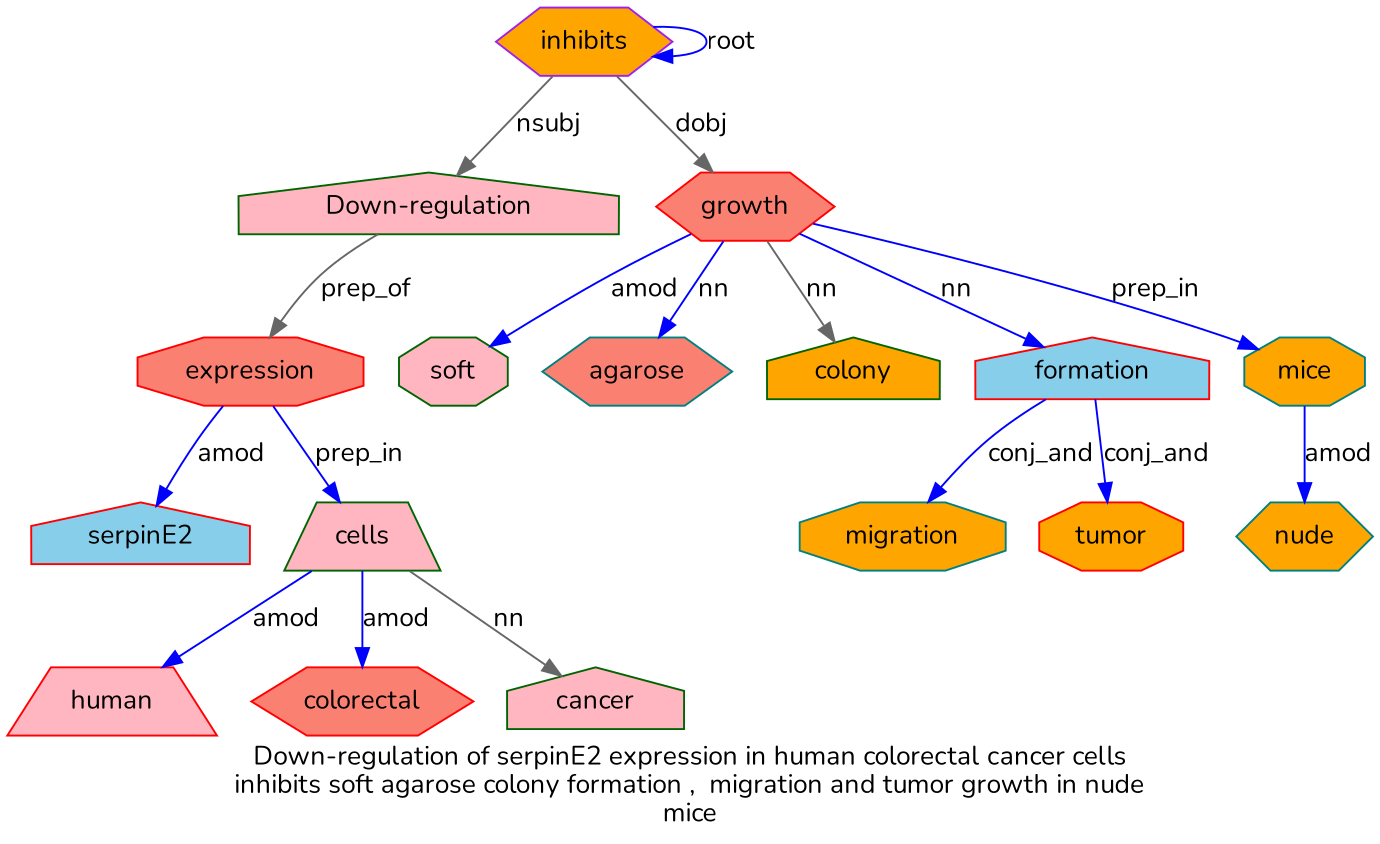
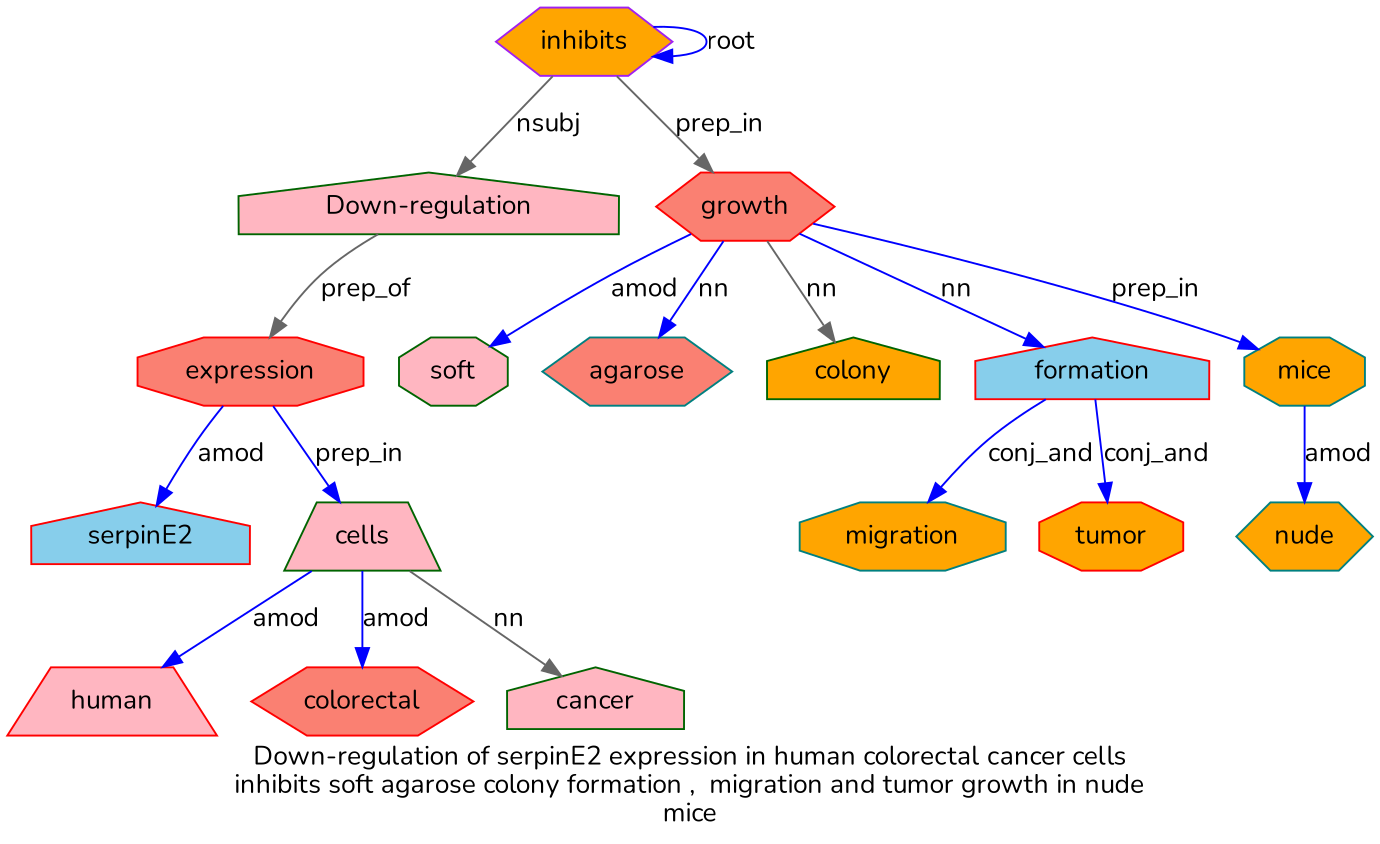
  digraph {
    fontname=Nunito
    label="Down-regulation of serpinE2 expression in human colorectal cancer cells\ninhibits soft agarose colony formation ,  migration and tumor growth in nude\nmice"
    node [color=red fillcolor=orange fontname=Nunito shape=hexagon style=filled]
    edge [color=blue fontname=Nunito]
    n1 [color=purple label=inhibits]
    n2 [color=darkgreen fillcolor=lightpink label="Down-regulation" shape=house]
    n3 [fillcolor=salmon label=growth]
    n4 [fillcolor=salmon label=expression shape=octagon]
    n5 [color=darkgreen fillcolor=lightpink label=soft shape=octagon]
    n6 [color=teal fillcolor=salmon label=agarose]
    n7 [color=darkgreen label=colony shape=house]
    n8 [fillcolor=skyblue label=formation shape=house]
    n9 [color=teal label=mice shape=octagon]
    n10 [fillcolor=skyblue label=serpinE2 shape=house]
    n11 [color=darkgreen fillcolor=lightpink label=cells shape=trapezium]
    n12 [fillcolor=lightpink label=human shape=trapezium]
    n13 [fillcolor=salmon label=colorectal]
    n14 [color=darkgreen fillcolor=lightpink label=cancer shape=house]
    n15 [color=teal label=migration shape=octagon]
    n16 [label=tumor shape=octagon]
    n17 [color=teal label=nude]
    n1 -> n1 [label=root]
    n1 -> n2 [color=gray40 label=nsubj]
-   n1 -> n3 [color=gray40 label=dobj]
+   n1 -> n3 [color=gray40 label=prep_in]
    n2 -> n4 [color=gray40 label=prep_of]
    n3 -> n5 [label=amod]
    n3 -> n6 [label=nn]
    n3 -> n7 [color=gray40 label=nn]
    n3 -> n8 [label=nn]
    n3 -> n9 [label=prep_in]
    n4 -> n10 [label=amod]
    n4 -> n11 [label=prep_in]
    n8 -> n15 [label=conj_and]
    n8 -> n16 [label=conj_and]
    n9 -> n17 [label=amod]
    n11 -> n12 [label=amod]
    n11 -> n13 [label=amod]
    n11 -> n14 [color=gray40 label=nn]
  }
